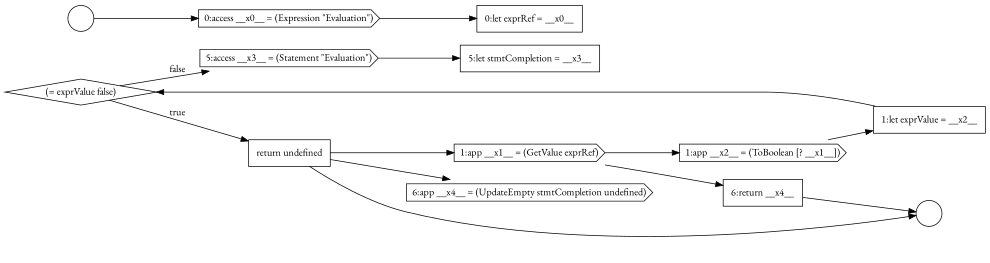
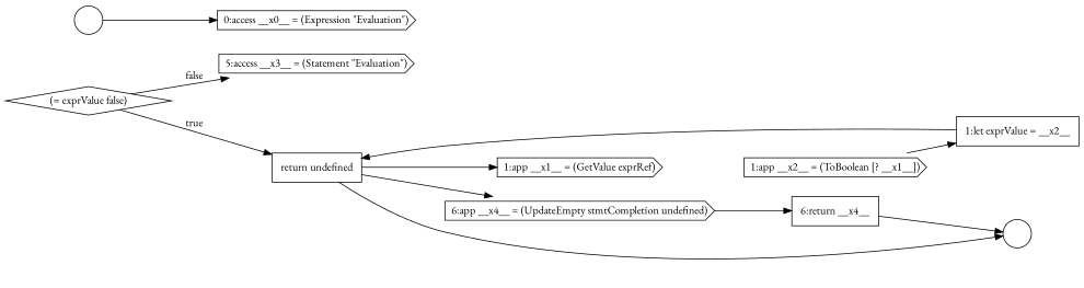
  digraph {
    fontname="EB Garamond"
    rankdir=LR
    node [color=black fillcolor=white fontname="EB Garamond" shape=none style=filled]
    edge [color=black fontname="EB Garamond"]
-   n1 [label=<<font color="black">     <table border="0" cellborder="1" cellspacing="0" cellpadding="10">       <tr><td align="left">5:let stmtCompletion = __x3__</td></tr>     </table>   </font>> margin=0]
    n2 [label=<<font color="black">6:app __x4__ = (UpdateEmpty stmtCompletion undefined)</font>> shape=cds]
    n3 [label=<<font color="black">     <table border="0" cellborder="1" cellspacing="0" cellpadding="10">       <tr><td align="left">6:return __x4__</td></tr>     </table>   </font>> margin=0]
    n4 [label=" " shape=circle]
    n5 [label=<<font color="black">0:access __x0__ = (Expression &quot;Evaluation&quot;)</font>> shape=cds]
-   n6 [label=<<font color="black">     <table border="0" cellborder="1" cellspacing="0" cellpadding="10">       <tr><td align="left">0:let exprRef = __x0__</td></tr>     </table>   </font>> margin=0]
    n7 [label=<<font color="black">     <table border="0" cellborder="1" cellspacing="0" cellpadding="10">       <tr><td align="left">return undefined</td></tr>     </table>   </font>> margin=0]
    n8 [label=<<font color="black">1:app __x1__ = (GetValue exprRef)</font>> shape=cds]
    n9 [label=<<font color="black">     <table border="0" cellborder="1" cellspacing="0" cellpadding="10">       <tr><td align="left">1:let exprValue = __x2__</td></tr>     </table>   </font>> margin=0]
    n10 [label=<<font color="black">(= exprValue false)</font>> shape=diamond]
    n11 [label=<<font color="black">5:access __x3__ = (Statement &quot;Evaluation&quot;)</font>> shape=cds]
    n12 [label=<<font color="black">1:app __x2__ = (ToBoolean [? __x1__])</font>> shape=cds]
    n13 [label=" " shape=circle]
-   n8 -> n3
+   n2 -> n3
    n3 -> n4
-   n5 -> n6
    n7 -> n2
    n7 -> n4
    n7 -> n8
-   n8 -> n12
-   n9 -> n10
+   n9 -> n7
    n10 -> n7 [label=<<font color="black">true</font>>]
    n10 -> n11 [label=<<font color="black">false</font>>]
-   n11 -> n1
    n12 -> n9
    n13 -> n5
  }
